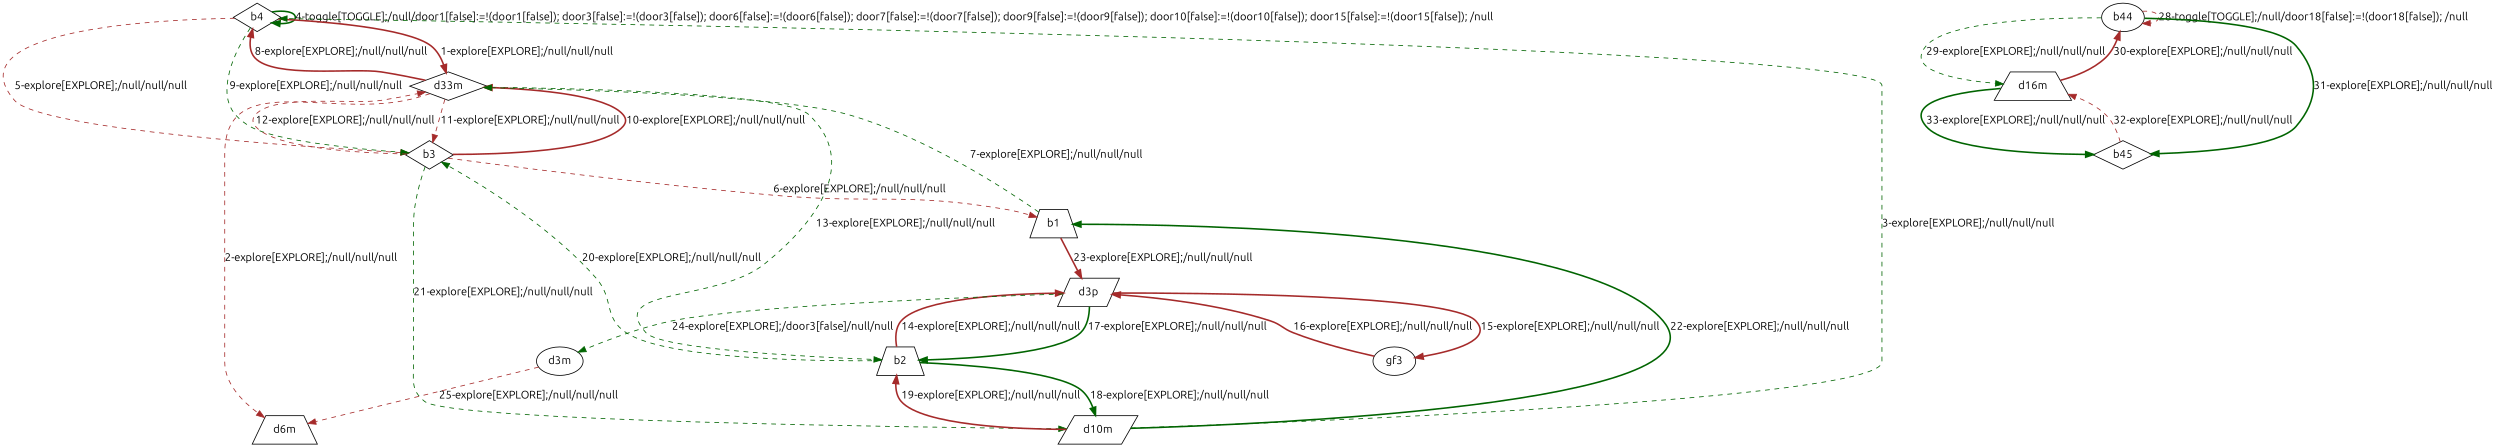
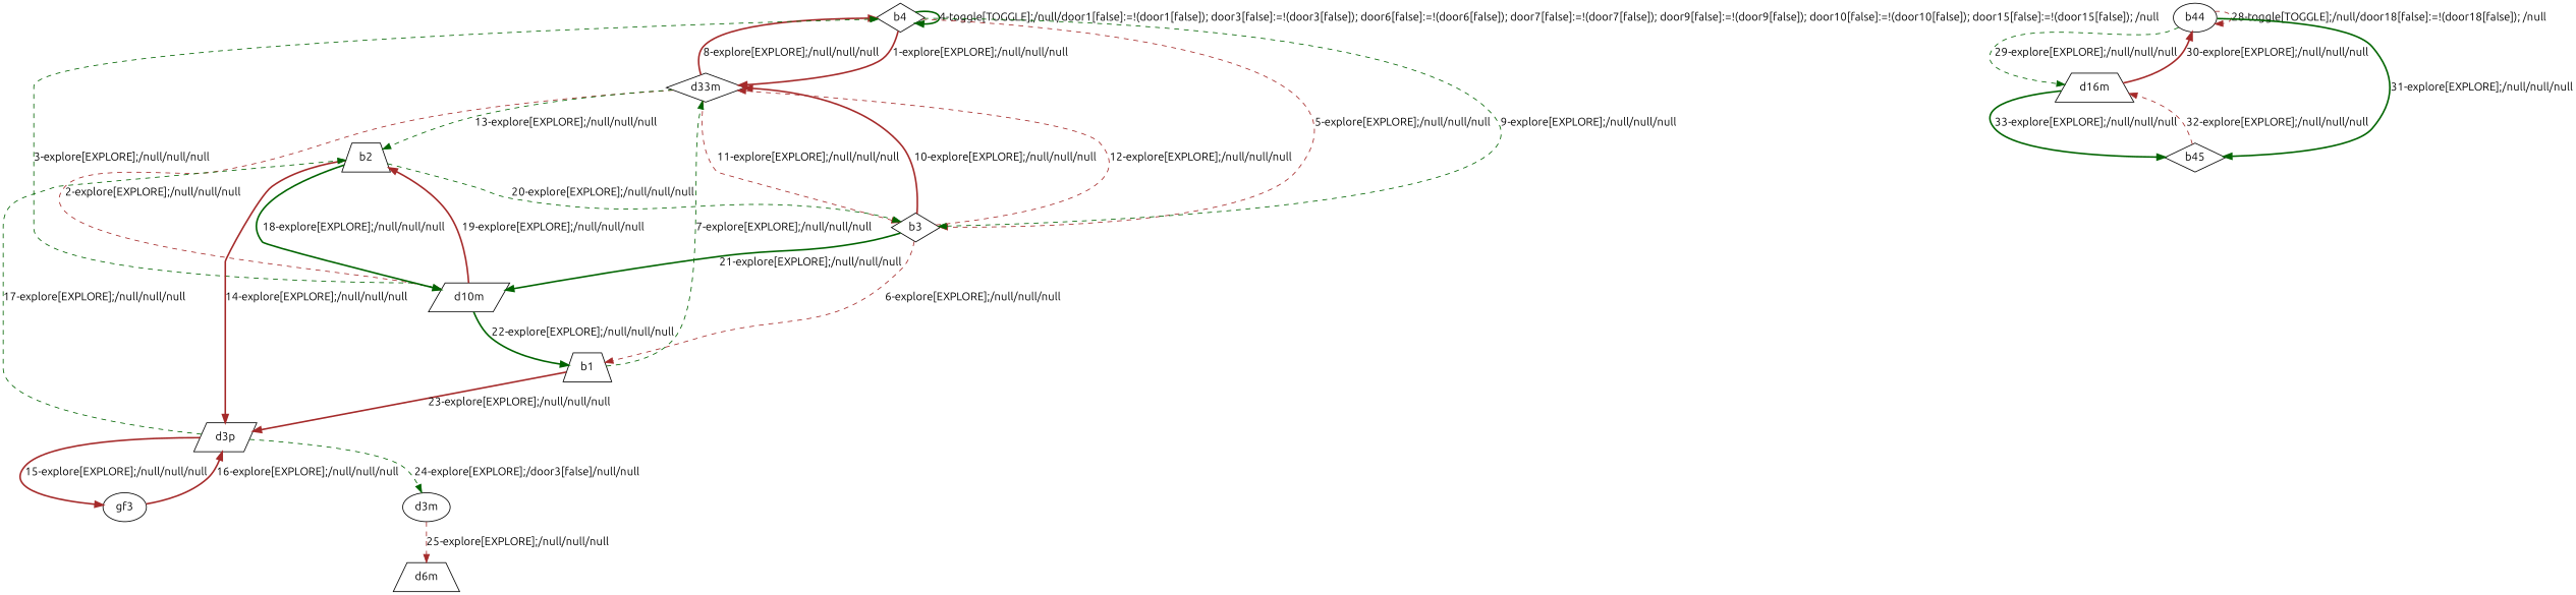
  digraph {
    fontname=Ubuntu
    node [fontname=Ubuntu shape=diamond]
    edge [color=brown fontname=Ubuntu style=dashed]
    b4
    d33m
    b3
    d10m [shape=parallelogram]
    b2 [shape=trapezium]
    b1 [shape=trapezium]
    d3p [shape=parallelogram]
    gf3 [shape=ellipse]
    d3m [shape=ellipse]
    d6m [shape=trapezium]
    b44 [shape=ellipse]
    d16m [shape=trapezium]
    b45
    b4 -> b4 [color=darkgreen label="4-toggle[TOGGLE];/null/door1[false]:=!(door1[false]); door3[false]:=!(door3[false]); door6[false]:=!(door6[false]); door7[false]:=!(door7[false]); door9[false]:=!(door9[false]); door10[false]:=!(door10[false]); door15[false]:=!(door15[false]); /null" style=bold]
    b4 -> d33m [label="1-explore[EXPLORE];/null/null/null" style=bold]
    b4 -> b3 [label="5-explore[EXPLORE];/null/null/null"]
    b4 -> b3 [color=darkgreen label="9-explore[EXPLORE];/null/null/null"]
    d33m -> b4 [label="8-explore[EXPLORE];/null/null/null" style=bold]
    d33m -> b3 [label="11-explore[EXPLORE];/null/null/null"]
-   d33m -> d6m [label="2-explore[EXPLORE];/null/null/null"]
+   d33m -> d10m [label="2-explore[EXPLORE];/null/null/null"]
    d33m -> b2 [color=darkgreen label="13-explore[EXPLORE];/null/null/null"]
    b3 -> d33m [label="10-explore[EXPLORE];/null/null/null" style=bold]
    b3 -> d33m [label="12-explore[EXPLORE];/null/null/null"]
-   b3 -> d10m [color=darkgreen label="21-explore[EXPLORE];/null/null/null"]
+   b3 -> d10m [color=darkgreen label="21-explore[EXPLORE];/null/null/null" style=bold]
    b3 -> b1 [label="6-explore[EXPLORE];/null/null/null"]
    d10m -> b4 [color=darkgreen label="3-explore[EXPLORE];/null/null/null"]
    d10m -> b2 [label="19-explore[EXPLORE];/null/null/null" style=bold]
    d10m -> b1 [color=darkgreen label="22-explore[EXPLORE];/null/null/null" style=bold]
    b2 -> b3 [color=darkgreen label="20-explore[EXPLORE];/null/null/null"]
    b2 -> d10m [color=darkgreen label="18-explore[EXPLORE];/null/null/null" style=bold]
    b2 -> d3p [label="14-explore[EXPLORE];/null/null/null" style=bold]
    b1 -> d33m [color=darkgreen label="7-explore[EXPLORE];/null/null/null"]
    b1 -> d3p [label="23-explore[EXPLORE];/null/null/null" style=bold]
-   d3p -> b2 [color=darkgreen label="17-explore[EXPLORE];/null/null/null" style=bold]
+   d3p -> b2 [color=darkgreen label="17-explore[EXPLORE];/null/null/null"]
    d3p -> gf3 [label="15-explore[EXPLORE];/null/null/null" style=bold]
    d3p -> d3m [color=darkgreen label="24-explore[EXPLORE];/door3[false]/null/null"]
    gf3 -> d3p [label="16-explore[EXPLORE];/null/null/null" style=bold]
    d3m -> d6m [label="25-explore[EXPLORE];/null/null/null"]
    b44 -> b44 [label="28-toggle[TOGGLE];/null/door18[false]:=!(door18[false]); /null"]
    b44 -> d16m [color=darkgreen label="29-explore[EXPLORE];/null/null/null"]
    b44 -> b45 [color=darkgreen label="31-explore[EXPLORE];/null/null/null" style=bold]
    d16m -> b44 [label="30-explore[EXPLORE];/null/null/null" style=bold]
    d16m -> b45 [color=darkgreen label="33-explore[EXPLORE];/null/null/null" style=bold]
    b45 -> d16m [label="32-explore[EXPLORE];/null/null/null"]
  }
